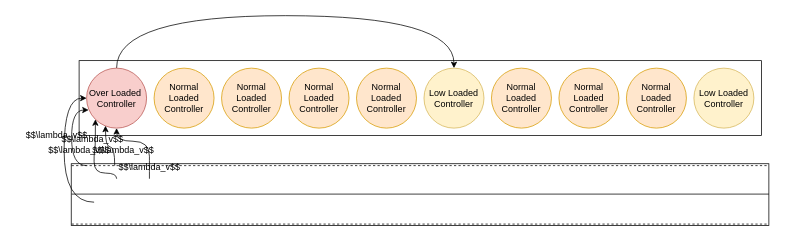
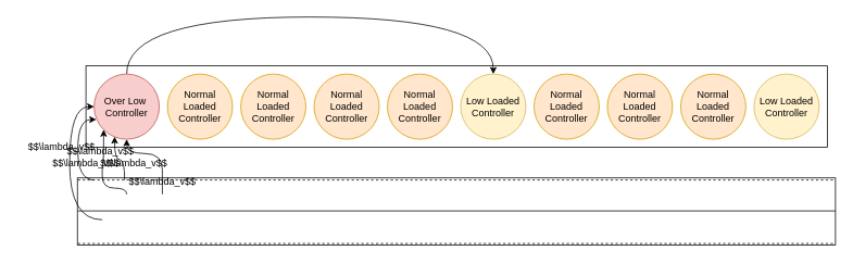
  <mxCell id="0" />
  <mxCell id="1" parent="0" />
  <mxCell id="2" value="" style="rounded=0;whiteSpace=wrap;html=1;" vertex="1" parent="1"><mxGeometry x="94.5" y="217.5" width="930.5" height="82.5" as="geometry" /></mxCell>
  <mxCell id="3" value="" style="rounded=0;whiteSpace=wrap;html=1;" vertex="1" parent="1"><mxGeometry y="80" width="910" height="100" as="geometry" x="105" /></mxCell>
  <mxCell id="4" style="edgeStyle=orthogonalEdgeStyle;rounded=0;orthogonalLoop=1;jettySize=auto;html=1;entryX=0.5;entryY=0;entryDx=0;entryDy=0;curved=1;" edge="1" parent="1" source="5" target="10"><mxGeometry relative="1" as="geometry"><Array as="points"><mxPoint x="155" y="20" /><mxPoint x="605" y="20" /></Array></mxGeometry></mxCell>
- <mxCell id="5" value="Over Loaded&amp;nbsp;&lt;br&gt;Controller" style="ellipse;whiteSpace=wrap;html=1;aspect=fixed;fillColor=#f8cecc;strokeColor=#b85450;" vertex="1" parent="1"><mxGeometry x="115" y="90" width="80" height="80" as="geometry" /></mxCell>
+ <mxCell id="5" value="Over Low&amp;nbsp;&lt;br&gt;Controller" style="ellipse;whiteSpace=wrap;html=1;aspect=fixed;fillColor=#f8cecc;strokeColor=#b85450;" vertex="1" parent="1"><mxGeometry x="115" y="90" width="80" height="80" as="geometry" /></mxCell>
  <mxCell id="6" value="Normal Loaded Controller" style="ellipse;whiteSpace=wrap;html=1;aspect=fixed;fillColor=#ffe6cc;strokeColor=#d79b00;" vertex="1" parent="1"><mxGeometry x="205" y="90" width="80" height="80" as="geometry" /></mxCell>
  <mxCell id="7" value="Normal Loaded Controller" style="ellipse;whiteSpace=wrap;html=1;aspect=fixed;fillColor=#ffe6cc;strokeColor=#d79b00;" vertex="1" parent="1"><mxGeometry x="295" y="90" width="80" height="80" as="geometry" /></mxCell>
  <mxCell id="8" value="Normal Loaded Controller" style="ellipse;whiteSpace=wrap;html=1;aspect=fixed;fillColor=#ffe6cc;strokeColor=#d79b00;" vertex="1" parent="1"><mxGeometry x="385" y="90" width="80" height="80" as="geometry" /></mxCell>
  <mxCell id="9" value="Normal Loaded Controller" style="ellipse;whiteSpace=wrap;html=1;aspect=fixed;fillColor=#ffe6cc;strokeColor=#d79b00;" vertex="1" parent="1"><mxGeometry x="475" y="90" width="80" height="80" as="geometry" /></mxCell>
  <mxCell id="10" value="Low Loaded&lt;br&gt;Controller" style="ellipse;whiteSpace=wrap;html=1;aspect=fixed;fillColor=#fff2cc;strokeColor=#d6b656;" vertex="1" parent="1"><mxGeometry x="565" y="90" width="80" height="80" as="geometry" /></mxCell>
  <mxCell id="11" value="Normal Loaded Controller" style="ellipse;whiteSpace=wrap;html=1;aspect=fixed;fillColor=#ffe6cc;strokeColor=#d79b00;" vertex="1" parent="1"><mxGeometry x="655" y="90" width="80" height="80" as="geometry" /></mxCell>
  <mxCell id="12" value="Normal Loaded Controller" style="ellipse;whiteSpace=wrap;html=1;aspect=fixed;fillColor=#ffe6cc;strokeColor=#d79b00;" vertex="1" parent="1"><mxGeometry x="745" y="90" width="80" height="80" as="geometry" /></mxCell>
  <mxCell id="13" value="Normal Loaded Controller" style="ellipse;whiteSpace=wrap;html=1;aspect=fixed;fillColor=#ffe6cc;strokeColor=#d79b00;" vertex="1" parent="1"><mxGeometry x="835" y="90" width="80" height="80" as="geometry" /></mxCell>
  <mxCell id="14" value="Low Loaded&lt;br&gt;Controller" style="ellipse;whiteSpace=wrap;html=1;aspect=fixed;fillColor=#fff2cc;strokeColor=#d6b656;" vertex="1" parent="1"><mxGeometry x="925" y="90" width="80" height="80" as="geometry" /></mxCell>
  <mxCell id="15" style="edgeStyle=orthogonalEdgeStyle;rounded=0;orthogonalLoop=1;jettySize=auto;html=1;entryX=0;entryY=1;entryDx=0;entryDy=0;curved=1;" edge="1" parent="1" source="16" target="5"><mxGeometry relative="1" as="geometry"><Array as="points"><mxPoint x="155" y="230" /><mxPoint x="125" y="230" /><mxPoint x="125" y="200" /><mxPoint x="127" y="200" /></Array></mxGeometry></mxCell>
  <mxCell id="16" value="" style="shape=image;html=1;verticalAlign=top;verticalLabelPosition=bottom;labelBackgroundColor=#ffffff;imageAspect=0;aspect=fixed;image=https://cdn1.iconfinder.com/data/icons/cars-01-1/512/lada_2104-128.png;flipH=1;" vertex="1" parent="1"><mxGeometry x="141.25" y="237.5" width="27.5" height="27.5" as="geometry" /></mxCell>
  <mxCell id="17" value="" style="shape=image;html=1;verticalAlign=top;verticalLabelPosition=bottom;labelBackgroundColor=#ffffff;imageAspect=0;aspect=fixed;image=https://cdn1.iconfinder.com/data/icons/cars-01-1/512/lada_2104-128.png;flipH=1;" vertex="1" parent="1"><mxGeometry x="115" y="220" width="27.5" height="27.5" as="geometry" /></mxCell>
  <mxCell id="18" value="" style="shape=image;html=1;verticalAlign=top;verticalLabelPosition=bottom;labelBackgroundColor=#ffffff;imageAspect=0;aspect=fixed;image=https://cdn1.iconfinder.com/data/icons/cars-01-1/512/lada_2104-128.png;flipH=1;" vertex="1" parent="1"><mxGeometry x="152.5" y="220" width="27.5" height="27.5" as="geometry" /></mxCell>
  <mxCell id="19" style="edgeStyle=orthogonalEdgeStyle;rounded=0;orthogonalLoop=1;jettySize=auto;html=1;curved=1;startArrow=none;" edge="1" parent="1" source="60" target="5"><mxGeometry relative="1" as="geometry" /></mxCell>
  <mxCell id="20" value="" style="shape=image;html=1;verticalAlign=top;verticalLabelPosition=bottom;labelBackgroundColor=#ffffff;imageAspect=0;aspect=fixed;image=https://cdn1.iconfinder.com/data/icons/cars-01-1/512/lada_2104-128.png;flipH=1;" vertex="1" parent="1"><mxGeometry x="185" y="237.5" width="27.5" height="27.5" as="geometry" /></mxCell>
  <mxCell id="21" value="" style="shape=image;html=1;verticalAlign=top;verticalLabelPosition=bottom;labelBackgroundColor=#ffffff;imageAspect=0;aspect=fixed;image=https://cdn1.iconfinder.com/data/icons/cars-01-1/512/lada_2104-128.png;flipH=1;" vertex="1" parent="1"><mxGeometry x="231.25" y="222.5" width="27.5" height="27.5" as="geometry" /></mxCell>
  <mxCell id="22" value="" style="shape=image;html=1;verticalAlign=top;verticalLabelPosition=bottom;labelBackgroundColor=#ffffff;imageAspect=0;aspect=fixed;image=https://cdn1.iconfinder.com/data/icons/cars-01-1/512/lada_2104-128.png;flipH=1;" vertex="1" parent="1"><mxGeometry x="285" y="237.5" width="27.5" height="27.5" as="geometry" /></mxCell>
  <mxCell id="23" value="" style="shape=image;html=1;verticalAlign=top;verticalLabelPosition=bottom;labelBackgroundColor=#ffffff;imageAspect=0;aspect=fixed;image=https://cdn1.iconfinder.com/data/icons/cars-01-1/512/lada_2104-128.png;flipH=1;" vertex="1" parent="1"><mxGeometry x="330" y="222.5" width="27.5" height="27.5" as="geometry" /></mxCell>
  <mxCell id="24" value="" style="shape=image;html=1;verticalAlign=top;verticalLabelPosition=bottom;labelBackgroundColor=#ffffff;imageAspect=0;aspect=fixed;image=https://cdn1.iconfinder.com/data/icons/cars-01-1/512/lada_2104-128.png;flipH=1;" vertex="1" parent="1"><mxGeometry x="395" y="237.5" width="27.5" height="27.5" as="geometry" /></mxCell>
  <mxCell id="25" value="" style="shape=image;html=1;verticalAlign=top;verticalLabelPosition=bottom;labelBackgroundColor=#ffffff;imageAspect=0;aspect=fixed;image=https://cdn1.iconfinder.com/data/icons/cars-01-1/512/lada_2104-128.png;flipH=1;" vertex="1" parent="1"><mxGeometry x="437.5" y="222.5" width="27.5" height="27.5" as="geometry" /></mxCell>
  <mxCell id="26" value="" style="shape=image;html=1;verticalAlign=top;verticalLabelPosition=bottom;labelBackgroundColor=#ffffff;imageAspect=0;aspect=fixed;image=https://cdn1.iconfinder.com/data/icons/cars-01-1/512/lada_2104-128.png;flipH=1;" vertex="1" parent="1"><mxGeometry x="485" y="237.5" width="27.5" height="27.5" as="geometry" /></mxCell>
  <mxCell id="27" value="" style="shape=image;html=1;verticalAlign=top;verticalLabelPosition=bottom;labelBackgroundColor=#ffffff;imageAspect=0;aspect=fixed;image=https://cdn1.iconfinder.com/data/icons/cars-01-1/512/lada_2104-128.png;flipH=1;" vertex="1" parent="1"><mxGeometry x="565" y="220" width="27.5" height="27.5" as="geometry" /></mxCell>
  <mxCell id="28" value="" style="shape=image;html=1;verticalAlign=top;verticalLabelPosition=bottom;labelBackgroundColor=#ffffff;imageAspect=0;aspect=fixed;image=https://cdn1.iconfinder.com/data/icons/cars-01-1/512/lada_2104-128.png;flipH=1;" vertex="1" parent="1"><mxGeometry x="655" y="222.5" width="27.5" height="27.5" as="geometry" /></mxCell>
  <mxCell id="29" value="" style="shape=image;html=1;verticalAlign=top;verticalLabelPosition=bottom;labelBackgroundColor=#ffffff;imageAspect=0;aspect=fixed;image=https://cdn1.iconfinder.com/data/icons/cars-01-1/512/lada_2104-128.png;flipH=1;" vertex="1" parent="1"><mxGeometry x="707.5" y="237.5" width="27.5" height="27.5" as="geometry" /></mxCell>
  <mxCell id="30" value="" style="shape=image;html=1;verticalAlign=top;verticalLabelPosition=bottom;labelBackgroundColor=#ffffff;imageAspect=0;aspect=fixed;image=https://cdn1.iconfinder.com/data/icons/cars-01-1/512/lada_2104-128.png;flipH=1;" vertex="1" parent="1"><mxGeometry x="755" y="222.5" width="27.5" height="27.5" as="geometry" /></mxCell>
  <mxCell id="31" value="" style="shape=image;html=1;verticalAlign=top;verticalLabelPosition=bottom;labelBackgroundColor=#ffffff;imageAspect=0;aspect=fixed;image=https://cdn1.iconfinder.com/data/icons/cars-01-1/512/lada_2104-128.png;flipH=1;" vertex="1" parent="1"><mxGeometry x="807.5" y="237.5" width="27.5" height="27.5" as="geometry" /></mxCell>
  <mxCell id="32" value="" style="shape=image;html=1;verticalAlign=top;verticalLabelPosition=bottom;labelBackgroundColor=#ffffff;imageAspect=0;aspect=fixed;image=https://cdn1.iconfinder.com/data/icons/cars-01-1/512/lada_2104-128.png;flipH=1;" vertex="1" parent="1"><mxGeometry x="875" y="237.5" width="27.5" height="27.5" as="geometry" /></mxCell>
  <mxCell id="33" value="" style="shape=image;html=1;verticalAlign=top;verticalLabelPosition=bottom;labelBackgroundColor=#ffffff;imageAspect=0;aspect=fixed;image=https://cdn1.iconfinder.com/data/icons/cars-01-1/512/lada_2104-128.png;flipH=1;" vertex="1" parent="1"><mxGeometry x="977.5" y="220" width="27.5" height="27.5" as="geometry" /></mxCell>
  <mxCell id="34" style="edgeStyle=orthogonalEdgeStyle;rounded=0;orthogonalLoop=1;jettySize=auto;html=1;entryX=0;entryY=0.5;entryDx=0;entryDy=0;curved=1;" edge="1" parent="1" source="35" target="5"><mxGeometry relative="1" as="geometry"><Array as="points"><mxPoint x="85" y="269" /><mxPoint x="85" y="130" /></Array></mxGeometry></mxCell>
  <mxCell id="35" value="" style="shape=image;html=1;verticalAlign=top;verticalLabelPosition=bottom;labelBackgroundColor=#ffffff;imageAspect=0;aspect=fixed;image=https://cdn1.iconfinder.com/data/icons/cars-01-1/512/lada_2104-128.png" vertex="1" parent="1"><mxGeometry x="125" y="255" width="27.5" height="27.5" as="geometry" /></mxCell>
  <mxCell id="36" value="" style="shape=image;html=1;verticalAlign=top;verticalLabelPosition=bottom;labelBackgroundColor=#ffffff;imageAspect=0;aspect=fixed;image=https://cdn1.iconfinder.com/data/icons/cars-01-1/512/lada_2104-128.png" vertex="1" parent="1"><mxGeometry x="150" y="270" width="27.5" height="27.5" as="geometry" /></mxCell>
  <mxCell id="37" value="" style="shape=image;html=1;verticalAlign=top;verticalLabelPosition=bottom;labelBackgroundColor=#ffffff;imageAspect=0;aspect=fixed;image=https://cdn1.iconfinder.com/data/icons/cars-01-1/512/lada_2104-128.png" vertex="1" parent="1"><mxGeometry x="177.5" y="255" width="27.5" height="27.5" as="geometry" /></mxCell>
  <mxCell id="38" value="" style="shape=image;html=1;verticalAlign=top;verticalLabelPosition=bottom;labelBackgroundColor=#ffffff;imageAspect=0;aspect=fixed;image=https://cdn1.iconfinder.com/data/icons/cars-01-1/512/lada_2104-128.png" vertex="1" parent="1"><mxGeometry x="212.5" y="270" width="27.5" height="27.5" as="geometry" /></mxCell>
  <mxCell id="39" value="" style="shape=image;html=1;verticalAlign=top;verticalLabelPosition=bottom;labelBackgroundColor=#ffffff;imageAspect=0;aspect=fixed;image=https://cdn1.iconfinder.com/data/icons/cars-01-1/512/lada_2104-128.png" vertex="1" parent="1"><mxGeometry x="267.5" y="265" width="27.5" height="27.5" as="geometry" /></mxCell>
  <mxCell id="40" value="" style="shape=image;html=1;verticalAlign=top;verticalLabelPosition=bottom;labelBackgroundColor=#ffffff;imageAspect=0;aspect=fixed;image=https://cdn1.iconfinder.com/data/icons/cars-01-1/512/lada_2104-128.png" vertex="1" parent="1"><mxGeometry x="321.25" y="255" width="27.5" height="27.5" as="geometry" /></mxCell>
  <mxCell id="41" value="" style="endArrow=none;html=1;rounded=0;" edge="1" parent="1"><mxGeometry width="50" height="50" relative="1" as="geometry"><mxPoint x="95" y="258" as="sourcePoint" /><mxPoint x="1025" y="258" as="targetPoint" /></mxGeometry></mxCell>
  <mxCell id="42" value="" style="shape=image;html=1;verticalAlign=top;verticalLabelPosition=bottom;labelBackgroundColor=#ffffff;imageAspect=0;aspect=fixed;image=https://cdn1.iconfinder.com/data/icons/cars-01-1/512/lada_2104-128.png" vertex="1" parent="1"><mxGeometry x="385" y="250" width="27.5" height="27.5" as="geometry" /></mxCell>
  <mxCell id="43" value="" style="shape=image;html=1;verticalAlign=top;verticalLabelPosition=bottom;labelBackgroundColor=#ffffff;imageAspect=0;aspect=fixed;image=https://cdn1.iconfinder.com/data/icons/cars-01-1/512/lada_2104-128.png" vertex="1" parent="1"><mxGeometry x="447.5" y="270" width="27.5" height="27.5" as="geometry" /></mxCell>
  <mxCell id="44" value="" style="shape=image;html=1;verticalAlign=top;verticalLabelPosition=bottom;labelBackgroundColor=#ffffff;imageAspect=0;aspect=fixed;image=https://cdn1.iconfinder.com/data/icons/cars-01-1/512/lada_2104-128.png" vertex="1" parent="1"><mxGeometry x="501.25" y="250" width="27.5" height="27.5" as="geometry" /></mxCell>
  <mxCell id="45" value="" style="shape=image;html=1;verticalAlign=top;verticalLabelPosition=bottom;labelBackgroundColor=#ffffff;imageAspect=0;aspect=fixed;image=https://cdn1.iconfinder.com/data/icons/cars-01-1/512/lada_2104-128.png" vertex="1" parent="1"><mxGeometry x="665" y="270" width="27.5" height="27.5" as="geometry" /></mxCell>
  <mxCell id="46" value="" style="shape=image;html=1;verticalAlign=top;verticalLabelPosition=bottom;labelBackgroundColor=#ffffff;imageAspect=0;aspect=fixed;image=https://cdn1.iconfinder.com/data/icons/cars-01-1/512/lada_2104-128.png" vertex="1" parent="1"><mxGeometry x="707.5" y="255" width="27.5" height="27.5" as="geometry" /></mxCell>
  <mxCell id="47" value="" style="shape=image;html=1;verticalAlign=top;verticalLabelPosition=bottom;labelBackgroundColor=#ffffff;imageAspect=0;aspect=fixed;image=https://cdn1.iconfinder.com/data/icons/cars-01-1/512/lada_2104-128.png" vertex="1" parent="1"><mxGeometry x="771.25" y="270" width="27.5" height="27.5" as="geometry" /></mxCell>
  <mxCell id="48" value="" style="shape=image;html=1;verticalAlign=top;verticalLabelPosition=bottom;labelBackgroundColor=#ffffff;imageAspect=0;aspect=fixed;image=https://cdn1.iconfinder.com/data/icons/cars-01-1/512/lada_2104-128.png" vertex="1" parent="1"><mxGeometry x="835" y="250" width="27.5" height="27.5" as="geometry" /></mxCell>
  <mxCell id="49" value="" style="shape=image;html=1;verticalAlign=top;verticalLabelPosition=bottom;labelBackgroundColor=#ffffff;imageAspect=0;aspect=fixed;image=https://cdn1.iconfinder.com/data/icons/cars-01-1/512/lada_2104-128.png" vertex="1" parent="1"><mxGeometry x="885" y="270" width="27.5" height="27.5" as="geometry" /></mxCell>
  <mxCell id="50" value="" style="shape=image;html=1;verticalAlign=top;verticalLabelPosition=bottom;labelBackgroundColor=#ffffff;imageAspect=0;aspect=fixed;image=https://cdn1.iconfinder.com/data/icons/cars-01-1/512/lada_2104-128.png" vertex="1" parent="1"><mxGeometry x="951.25" y="265" width="27.5" height="27.5" as="geometry" /></mxCell>
  <mxCell id="51" value="" style="endArrow=none;html=1;rounded=0;dashed=1;" edge="1" parent="1"><mxGeometry width="50" height="50" relative="1" as="geometry"><mxPoint x="95" y="220" as="sourcePoint" /><mxPoint x="1025" y="220" as="targetPoint" /></mxGeometry></mxCell>
  <mxCell id="52" value="" style="endArrow=none;html=1;rounded=0;dashed=1;" edge="1" parent="1"><mxGeometry width="50" height="50" relative="1" as="geometry"><mxPoint x="95" y="298" as="sourcePoint" /><mxPoint x="1025" y="298" as="targetPoint" /></mxGeometry></mxCell>
  <mxCell id="53" value="" style="curved=1;endArrow=classic;html=1;rounded=0;exitX=0;exitY=0;exitDx=0;exitDy=0;edgeStyle=orthogonalEdgeStyle;entryX=0.034;entryY=0.698;entryDx=0;entryDy=0;entryPerimeter=0;" edge="1" parent="1" source="17" target="5"><mxGeometry width="50" height="50" relative="1" as="geometry"><mxPoint x="25" y="260" as="sourcePoint" /><mxPoint x="75" y="210" as="targetPoint" /><Array as="points"><mxPoint x="95" y="220" /><mxPoint x="95" y="146" /></Array></mxGeometry></mxCell>
  <mxCell id="54" value="" style="curved=1;endArrow=classic;html=1;rounded=0;exitX=0;exitY=0;exitDx=0;exitDy=0;edgeStyle=orthogonalEdgeStyle;entryX=0.315;entryY=0.961;entryDx=0;entryDy=0;entryPerimeter=0;" edge="1" parent="1" source="18" target="5"><mxGeometry width="50" height="50" relative="1" as="geometry"><mxPoint x="125" y="230" as="sourcePoint" /><mxPoint x="129" y="158" as="targetPoint" /></mxGeometry></mxCell>
  <mxCell id="55" value="$$\lambda_v$$" style="text;html=1;align=center;verticalAlign=middle;resizable=0;points=[];autosize=1;strokeColor=none;fillColor=none;" vertex="1" parent="1"><mxGeometry x="20" y="165" width="110" height="30" as="geometry" /></mxCell>
  <mxCell id="56" value="$$\lambda_v$$" style="text;html=1;align=center;verticalAlign=middle;resizable=0;points=[];autosize=1;strokeColor=none;fillColor=none;" vertex="1" parent="1"><mxGeometry x="50" y="185" width="110" height="30" as="geometry" /></mxCell>
  <mxCell id="57" value="$$\lambda_v$$" style="text;html=1;strokeColor=none;fillColor=none;align=center;verticalAlign=middle;whiteSpace=wrap;rounded=0;" vertex="1" parent="1"><mxGeometry x="93" y="170" width="60" height="30" as="geometry" /></mxCell>
  <mxCell id="58" value="$$\lambda_v$$" style="text;html=1;strokeColor=none;fillColor=none;align=center;verticalAlign=middle;whiteSpace=wrap;rounded=0;" vertex="1" parent="1"><mxGeometry x="133.75" y="185" width="60" height="30" as="geometry" /></mxCell>
  <mxCell id="59" value="" style="edgeStyle=orthogonalEdgeStyle;rounded=0;orthogonalLoop=1;jettySize=auto;html=1;curved=1;endArrow=none;" edge="1" parent="1" source="20" target="60"><mxGeometry relative="1" as="geometry"><mxPoint x="199" y="238" as="sourcePoint" /><mxPoint x="155" y="170" as="targetPoint" /></mxGeometry></mxCell>
  <mxCell id="60" value="$$\lambda_v$$" style="text;html=1;strokeColor=none;fillColor=none;align=center;verticalAlign=middle;whiteSpace=wrap;rounded=0;" vertex="1" parent="1"><mxGeometry x="168.75" y="207.5" width="60" height="30" as="geometry" /></mxCell>
